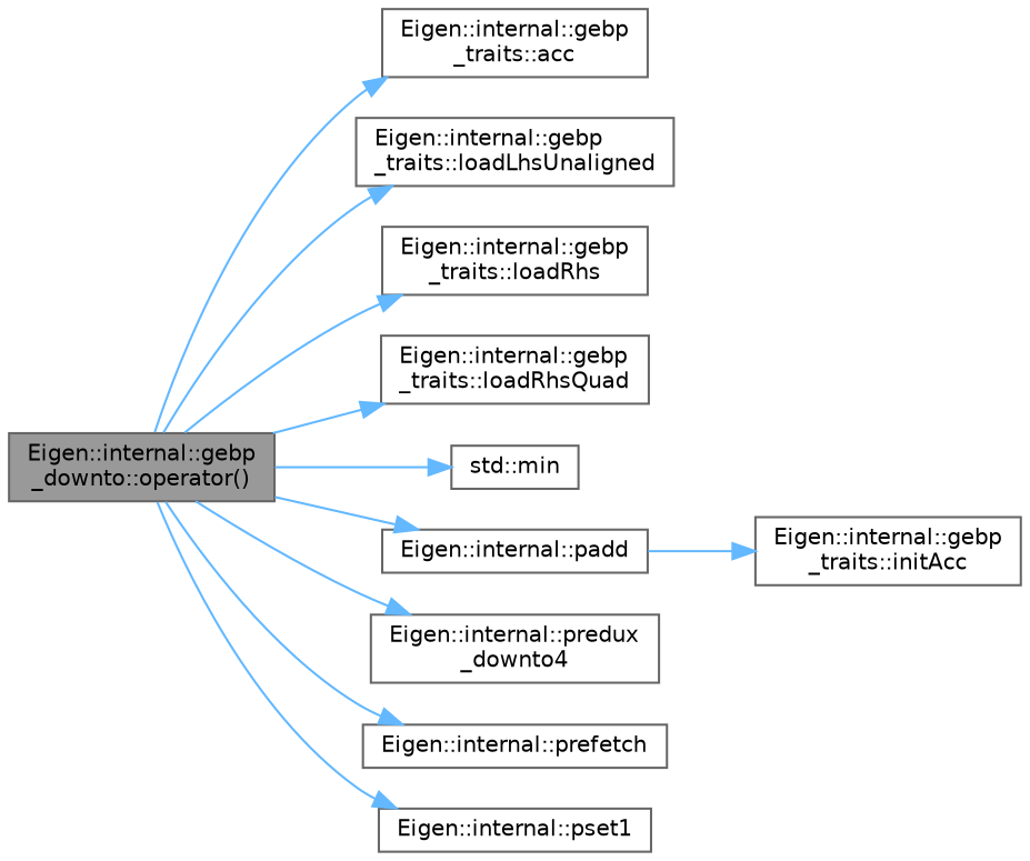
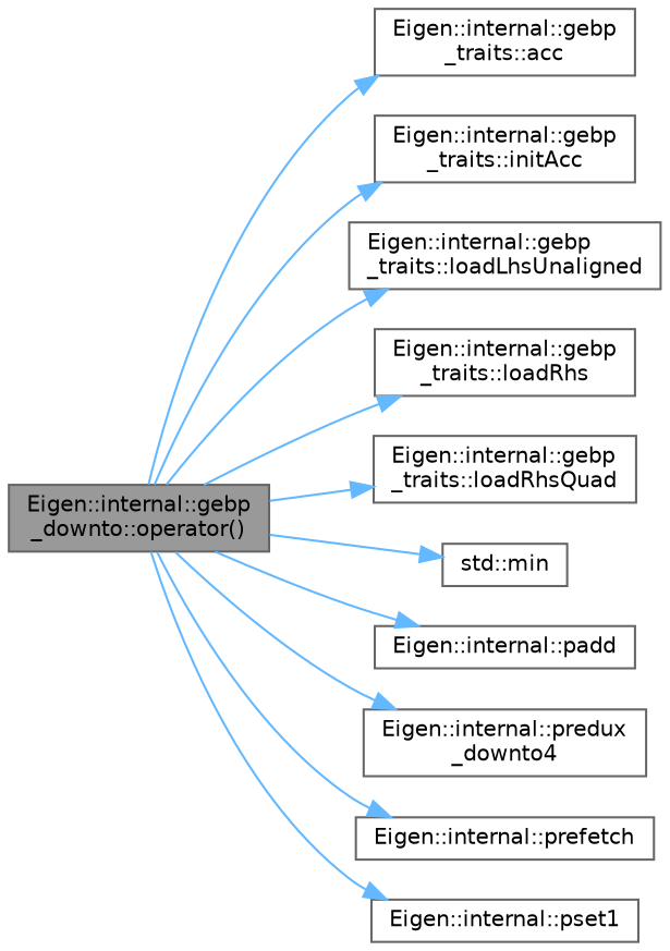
  digraph {
    rankdir=LR
    node [color=grey40 fillcolor=white fontname=Helvetica fontsize=10 shape=box style=filled]
    edge [color=steelblue1 fontname=Helvetica fontsize=10 labelfontname=Helvetica labelfontsize=10 style=solid]
    n1 [color=gray40 fillcolor=grey60 fontcolor=black height=0.2 label="Eigen::internal::gebp\l_downto::operator()" width=0.4]
    n2 [height=0.2 label="Eigen::internal::gebp\l_traits::acc" width=0.4]
    n3 [height=0.2 label="Eigen::internal::gebp\l_traits::initAcc" width=0.4]
    n4 [height=0.2 label="Eigen::internal::gebp\l_traits::loadLhsUnaligned" width=0.4]
    n5 [height=0.2 label="Eigen::internal::gebp\l_traits::loadRhs" width=0.4]
    n6 [height=0.2 label="Eigen::internal::gebp\l_traits::loadRhsQuad" width=0.4]
    n7 [height=0.2 label="std::min" width=0.4]
    n8 [height=0.2 label="Eigen::internal::padd" width=0.4]
    n9 [height=0.2 label="Eigen::internal::predux\l_downto4" width=0.4]
    n10 [height=0.2 label="Eigen::internal::prefetch" width=0.4]
    n11 [height=0.2 label="Eigen::internal::pset1" width=0.4]
    n1 -> n2
-   n8 -> n3
+   n1 -> n3
    n1 -> n4
    n1 -> n5
    n1 -> n6
    n1 -> n7
    n1 -> n8
    n1 -> n9
    n1 -> n10
    n1 -> n11
  }
